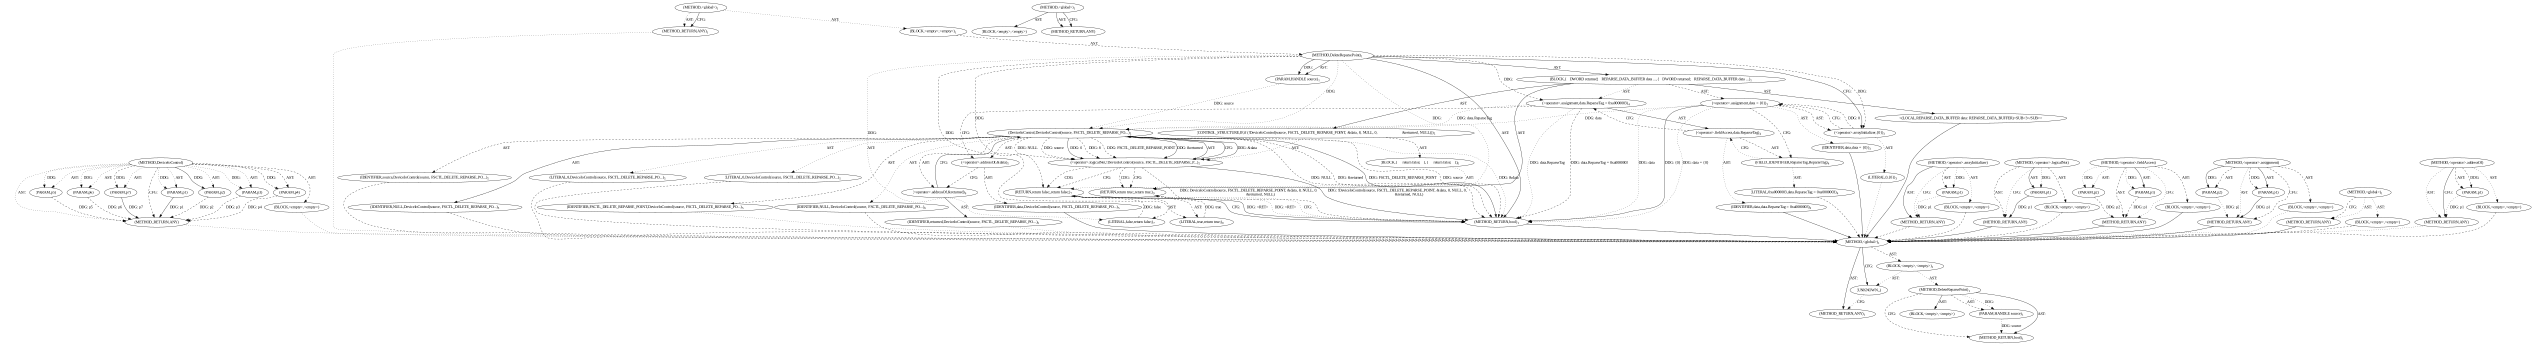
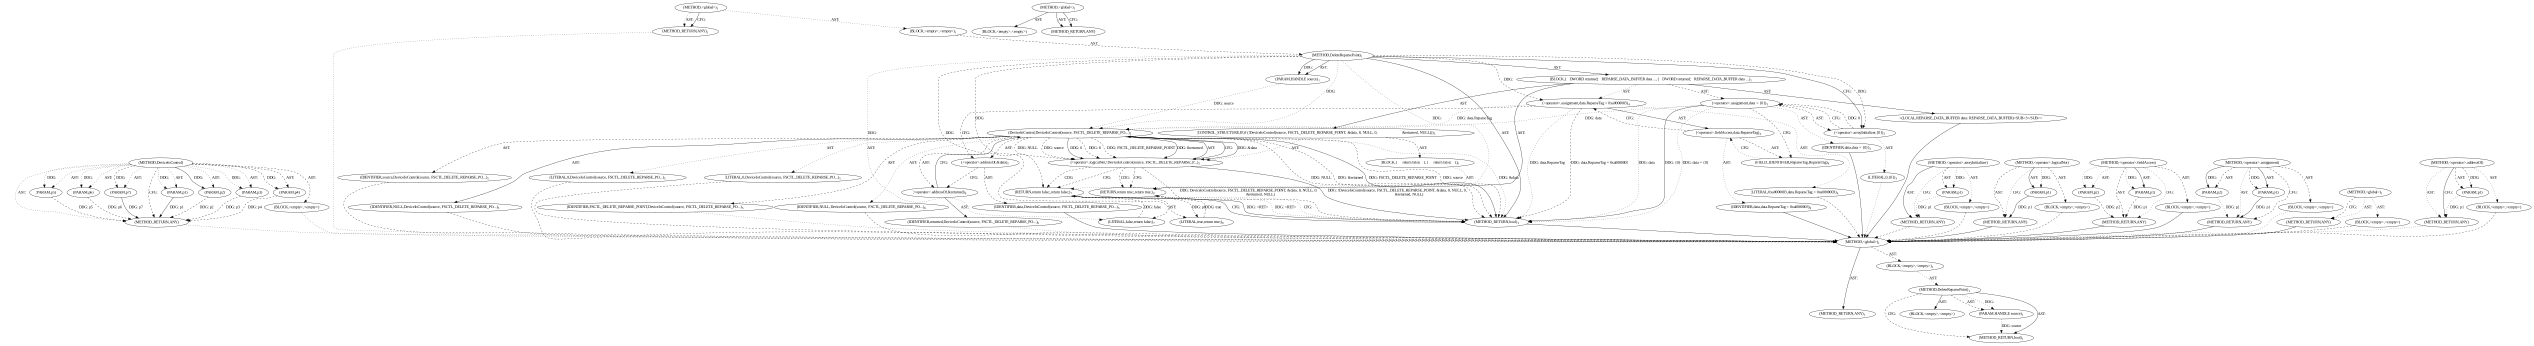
  digraph {
    fontname="Liberation Serif"
    node [fontname="Liberation Serif"]
    edge [fontname="Liberation Serif" style=dashed]
    n1 [label=<(METHOD,DeviceIoControl)>]
    n2 [label=<(PARAM,p1)>]
    n3 [label=<(PARAM,p2)>]
    n4 [label=<(PARAM,p3)>]
    n5 [label=<(PARAM,p4)>]
    n6 [label=<(PARAM,p5)>]
    n7 [label=<(PARAM,p6)>]
    n8 [label=<(PARAM,p7)>]
    n9 [label=<(BLOCK,&lt;empty&gt;,&lt;empty&gt;)>]
    n10 [label=<(METHOD_RETURN,ANY)>]
    n11 [label=<(METHOD,&lt;global&gt;)<SUB>1</SUB>>]
    n12 [label=<(BLOCK,&lt;empty&gt;,&lt;empty&gt;)<SUB>1</SUB>>]
-   n13 [label=<(UNKNOWN,,)>]
    n14 [label=<(METHOD_RETURN,ANY)<SUB>1</SUB>>]
    n15 [label=<(METHOD,&lt;global&gt;)<SUB>1</SUB>>]
    n16 [label=<(BLOCK,&lt;empty&gt;,&lt;empty&gt;)<SUB>1</SUB>>]
    n17 [label=<(METHOD_RETURN,ANY)<SUB>1</SUB>>]
    n18 [label=<(METHOD,DeleteReparsePoint)<SUB>1</SUB>>]
    n19 [label=<(PARAM,HANDLE source)<SUB>1</SUB>>]
    n20 [label=<(BLOCK,{   DWORD returned;   REPARSE_DATA_BUFFER data ...,{   DWORD returned;   REPARSE_DATA_BUFFER data ...)<SUB>1</SUB>>]
    n21 [label=<(&lt;operator&gt;.arrayInitializer,{0})<SUB>3</SUB>>]
    n22 [label=<(&lt;operator&gt;.assignment,data.ReparseTag = 0xa0000003)<SUB>4</SUB>>]
    n23 [label=<(DeviceIoControl,DeviceIoControl(source, FSCTL_DELETE_REPARSE_PO...)<SUB>5</SUB>>]
    n24 [label=<(RETURN,return false;,return false;)<SUB>7</SUB>>]
    n25 [label=<(LITERAL,false,return false;)<SUB>7</SUB>>]
    n26 [label=<(RETURN,return true;,return true;)<SUB>9</SUB>>]
    n27 [label=<(LITERAL,true,return true;)<SUB>9</SUB>>]
    n28 [label=<(METHOD_RETURN,bool)<SUB>1</SUB>>]
    n29 [label="<(LOCAL,REPARSE_DATA_BUFFER data: REPARSE_DATA_BUFFER)<SUB>3</SUB>>"]
    n30 [label=<(&lt;operator&gt;.assignment,data = {0})<SUB>3</SUB>>]
    n31 [label=<(CONTROL_STRUCTURE,IF,if (!DeviceIoControl(source, FSCTL_DELETE_REPARSE_POINT, &amp;data, 8, NULL, 0,                        &amp;returned, NULL)))<SUB>5</SUB>>]
    n32 [label=<(LITERAL,0,{0})<SUB>3</SUB>>]
    n33 [label=<(&lt;operator&gt;.fieldAccess,data.ReparseTag)<SUB>4</SUB>>]
    n34 [label=<(LITERAL,0xa0000003,data.ReparseTag = 0xa0000003)<SUB>4</SUB>>]
    n35 [label=<(&lt;operator&gt;.addressOf,&amp;data)<SUB>5</SUB>>]
    n36 [label=<(&lt;operator&gt;.logicalNot,!DeviceIoControl(source, FSCTL_DELETE_REPARSE_P...)<SUB>5</SUB>>]
    n37 [label=<(IDENTIFIER,source,DeviceIoControl(source, FSCTL_DELETE_REPARSE_PO...)<SUB>5</SUB>>]
    n38 [label=<(IDENTIFIER,FSCTL_DELETE_REPARSE_POINT,DeviceIoControl(source, FSCTL_DELETE_REPARSE_PO...)<SUB>5</SUB>>]
    n39 [label=<(LITERAL,8,DeviceIoControl(source, FSCTL_DELETE_REPARSE_PO...)<SUB>5</SUB>>]
    n40 [label=<(IDENTIFIER,NULL,DeviceIoControl(source, FSCTL_DELETE_REPARSE_PO...)<SUB>5</SUB>>]
    n41 [label=<(LITERAL,0,DeviceIoControl(source, FSCTL_DELETE_REPARSE_PO...)<SUB>5</SUB>>]
    n42 [label=<(&lt;operator&gt;.addressOf,&amp;returned)<SUB>6</SUB>>]
    n43 [label=<(IDENTIFIER,NULL,DeviceIoControl(source, FSCTL_DELETE_REPARSE_PO...)<SUB>6</SUB>>]
    n44 [label=<(IDENTIFIER,data,data = {0})<SUB>3</SUB>>]
    n45 [label=<(FIELD_IDENTIFIER,ReparseTag,ReparseTag)<SUB>4</SUB>>]
    n46 [label=<(BLOCK,{     return false;   },{     return false;   })<SUB>6</SUB>>]
    n47 [label=<(IDENTIFIER,data,data.ReparseTag = 0xa0000003)<SUB>4</SUB>>]
    n48 [label=<(IDENTIFIER,data,DeviceIoControl(source, FSCTL_DELETE_REPARSE_PO...)<SUB>5</SUB>>]
    n49 [label=<(IDENTIFIER,returned,DeviceIoControl(source, FSCTL_DELETE_REPARSE_PO...)<SUB>6</SUB>>]
    n50 [label=<(METHOD,&lt;operator&gt;.arrayInitializer)>]
    n51 [label=<(PARAM,p1)>]
    n52 [label=<(BLOCK,&lt;empty&gt;,&lt;empty&gt;)>]
    n53 [label=<(METHOD_RETURN,ANY)>]
    n54 [label=<(METHOD,&lt;operator&gt;.logicalNot)>]
    n55 [label=<(PARAM,p1)>]
    n56 [label=<(BLOCK,&lt;empty&gt;,&lt;empty&gt;)>]
    n57 [label=<(METHOD_RETURN,ANY)>]
    n58 [label=<(METHOD,&lt;operator&gt;.fieldAccess)>]
    n59 [label=<(PARAM,p1)>]
    n60 [label=<(PARAM,p2)>]
    n61 [label=<(BLOCK,&lt;empty&gt;,&lt;empty&gt;)>]
    n62 [label=<(METHOD_RETURN,ANY)>]
    n63 [label=<(METHOD,&lt;operator&gt;.assignment)>]
    n64 [label=<(PARAM,p1)>]
    n65 [label=<(PARAM,p2)>]
    n66 [label=<(BLOCK,&lt;empty&gt;,&lt;empty&gt;)>]
    n67 [label=<(METHOD_RETURN,ANY)>]
    n68 [label=<(METHOD,&lt;global&gt;)<SUB>1</SUB>>]
    n69 [label=<(BLOCK,&lt;empty&gt;,&lt;empty&gt;)>]
    n70 [label=<(METHOD_RETURN,ANY)>]
    n71 [label=<(METHOD,&lt;operator&gt;.addressOf)>]
    n72 [label=<(PARAM,p1)>]
    n73 [label=<(BLOCK,&lt;empty&gt;,&lt;empty&gt;)>]
    n74 [label=<(METHOD_RETURN,ANY)>]
    n75 [label=<(METHOD,DeleteReparsePoint)<SUB>1</SUB>>]
    n76 [label=<(PARAM,HANDLE source)<SUB>1</SUB>>]
    n77 [label=<(BLOCK,&lt;empty&gt;,&lt;empty&gt;)>]
    n78 [label=<(METHOD_RETURN,bool)<SUB>1</SUB>>]
    n79 [label=<(METHOD,&lt;global&gt;)<SUB>1</SUB>>]
    n80 [label=<(BLOCK,&lt;empty&gt;,&lt;empty&gt;)>]
    n81 [label=<(METHOD_RETURN,ANY)>]
    n1 -> n2 [label="AST: " style=dotted]
    n1 -> n2 [label="DDG: " style=dotted]
    n1 -> n3 [label="AST: " style=dotted]
    n1 -> n3 [label="DDG: " style=solid]
    n1 -> n4 [label="AST: " style=dotted]
    n1 -> n4 [label="DDG: " style=dotted]
    n1 -> n5 [label="AST: "]
    n1 -> n5 [label="DDG: "]
    n1 -> n6 [label="AST: " style=dotted]
    n1 -> n6 [label="DDG: " style=dotted]
    n1 -> n7 [label="AST: " style=dotted]
    n1 -> n7 [label="DDG: " style=dotted]
    n1 -> n8 [label="AST: " style=dotted]
    n1 -> n8 [label="DDG: "]
    n1 -> n9 [label="AST: "]
    n1 -> n10 [label="AST: " style=dotted]
    n1 -> n10 [label="CFG: "]
    n2 -> n10 [label="DDG: p1" style=solid]
    n3 -> n10 [label="DDG: p2"]
    n4 -> n10 [label="DDG: p3"]
    n5 -> n10 [label="DDG: p4"]
    n6 -> n10 [label="DDG: p5"]
    n7 -> n10 [label="DDG: p6"]
    n8 -> n10 [label="DDG: p7" style=solid]
    n9 -> n11 [style=dotted]
    n10 -> n11 [style=dotted]
    n11 -> n12 [label="AST: "]
-   n11 -> n13 [label="CFG: " style=solid]
    n11 -> n14 [label="AST: " style=solid]
-   n12 -> n13 [label="AST: " style=dotted]
    n12 -> n75 [label="AST: " style=dotted]
-   n13 -> n14 [label="CFG: " style=dotted]
    n15 -> n16 [label="AST: " style=dotted]
    n15 -> n17 [label="AST: " style=dotted]
    n15 -> n17 [label="CFG: " style=solid]
    n16 -> n18 [label="AST: "]
    n17 -> n11 [style=dotted]
    n18 -> n19 [label="AST: " style=solid]
    n18 -> n19 [label="DDG: " style=solid]
    n18 -> n20 [label="AST: " style=solid]
    n18 -> n21 [label="CFG: " style=solid]
    n18 -> n21 [label="DDG: "]
    n18 -> n22 [label="DDG: "]
    n18 -> n23 [label="DDG: " style=dotted]
    n18 -> n24 [label="DDG: "]
    n18 -> n25 [label="DDG: " style=dotted]
    n18 -> n26 [label="DDG: " style=dotted]
    n18 -> n27 [label="DDG: "]
    n18 -> n28 [label="AST: " style=solid]
    n19 -> n23 [label="DDG: source" style=dotted]
    n20 -> n22 [label="AST: " style=dotted]
    n20 -> n26 [label="AST: " style=solid]
    n20 -> n29 [label="AST: " style=solid]
    n20 -> n30 [label="AST: "]
    n20 -> n31 [label="AST: " style=solid]
    n21 -> n30 [label="CFG: "]
    n21 -> n30 [label="DDG: 0"]
    n21 -> n32 [label="AST: " style=dotted]
    n22 -> n23 [label="DDG: data.ReparseTag" style=dotted]
    n22 -> n28 [label="DDG: data.ReparseTag" style=dotted]
    n22 -> n28 [label="DDG: data.ReparseTag = 0xa0000003"]
    n22 -> n33 [label="AST: " style=solid]
-   n45 -> n34 [label="AST: " style=dotted]
+   n22 -> n34 [label="AST: " style=dotted]
    n22 -> n35 [label="CFG: "]
    n23 -> n28 [label="DDG: source"]
    n23 -> n28 [label="DDG: &amp;data" style=dotted]
    n23 -> n28 [label="DDG: NULL"]
    n23 -> n28 [label="DDG: &amp;returned"]
    n23 -> n28 [label="DDG: FSCTL_DELETE_REPARSE_POINT" style=solid]
    n23 -> n35 [label="AST: "]
    n23 -> n36 [label="CFG: " style=solid]
    n23 -> n36 [label="DDG: &amp;data" style=solid]
    n23 -> n36 [label="DDG: NULL"]
    n23 -> n36 [label="DDG: source"]
    n23 -> n36 [label="DDG: 0" style=solid]
    n23 -> n36 [label="DDG: 8"]
    n23 -> n36 [label="DDG: FSCTL_DELETE_REPARSE_POINT"]
    n23 -> n36 [label="DDG: &amp;returned" style=solid]
    n23 -> n37 [label="AST: "]
    n23 -> n38 [label="AST: "]
    n23 -> n39 [label="AST: " style=dotted]
    n23 -> n40 [label="AST: " style=solid]
    n23 -> n41 [label="AST: " style=dotted]
    n23 -> n42 [label="AST: "]
    n23 -> n43 [label="AST: " style=dotted]
    n24 -> n25 [label="AST: "]
    n24 -> n28 [label="CFG: " style=solid]
    n24 -> n28 [label="DDG: &lt;RET&gt;" style=solid]
    n25 -> n24 [label="DDG: false"]
-   n26 -> n27 [label="AST: "]
+   n26 -> n27 [label="DDG: p6"]
    n26 -> n28 [label="CFG: " style=dotted]
    n26 -> n28 [label="DDG: &lt;RET&gt;" style=dotted]
    n27 -> n26 [label="DDG: true"]
    n28 -> n11 [style=solid]
    n29 -> n11 [style=solid]
    n30 -> n21 [label="AST: "]
    n30 -> n23 [label="DDG: data" style=dotted]
    n30 -> n28 [label="DDG: data" style=dotted]
    n30 -> n28 [label="DDG: {0}" style=solid]
    n30 -> n28 [label="DDG: data = {0}" style=dotted]
    n30 -> n44 [label="AST: " style=dotted]
    n30 -> n45 [label="CFG: "]
    n31 -> n36 [label="AST: " style=dotted]
    n31 -> n46 [label="AST: "]
    n32 -> n11 [style=dotted]
    n33 -> n22 [label="CFG: "]
    n33 -> n45 [label="AST: "]
    n33 -> n47 [label="AST: " style=dotted]
    n34 -> n11
    n35 -> n42 [label="CFG: "]
    n35 -> n48 [label="AST: "]
    n36 -> n23 [label="AST: " style=solid]
    n36 -> n24 [label="CFG: "]
    n36 -> n24 [label="CDG: "]
    n36 -> n26 [label="CFG: "]
    n36 -> n26 [label="CDG: "]
    n36 -> n28 [label="DDG: DeviceIoControl(source, FSCTL_DELETE_REPARSE_POINT, &amp;data, 8, NULL, 0,\n                       &amp;returned, NULL)"]
    n36 -> n28 [label="DDG: !DeviceIoControl(source, FSCTL_DELETE_REPARSE_POINT, &amp;data, 8, NULL, 0,\n                       &amp;returned, NULL)" style=solid]
    n37 -> n11
    n38 -> n11 [style=dotted]
    n39 -> n11
    n40 -> n11
    n41 -> n11
    n42 -> n23 [label="CFG: " style=solid]
    n42 -> n49 [label="AST: " style=solid]
    n43 -> n11
    n44 -> n11 [style=solid]
    n45 -> n33 [label="CFG: " style=dotted]
    n46 -> n24 [label="AST: " style=dotted]
    n47 -> n11 [style=solid]
    n48 -> n11 [style=solid]
    n49 -> n11 [style=dotted]
    n50 -> n51 [label="AST: "]
    n50 -> n51 [label="DDG: " style=dotted]
    n50 -> n52 [label="AST: " style=dotted]
    n50 -> n53 [label="AST: " style=solid]
    n50 -> n53 [label="CFG: " style=dotted]
    n51 -> n53 [label="DDG: p1" style=dotted]
    n52 -> n11
    n53 -> n11
    n54 -> n55 [label="AST: " style=solid]
    n54 -> n55 [label="DDG: " style=dotted]
    n54 -> n56 [label="AST: "]
    n54 -> n57 [label="AST: "]
    n54 -> n57 [label="CFG: " style=dotted]
    n55 -> n57 [label="DDG: p1" style=solid]
    n56 -> n11
    n57 -> n11 [style=solid]
    n58 -> n59 [label="AST: " style=solid]
    n58 -> n59 [label="DDG: " style=dotted]
    n58 -> n60 [label="AST: " style=dotted]
    n58 -> n60 [label="DDG: " style=dotted]
    n58 -> n61 [label="AST: "]
    n58 -> n62 [label="AST: "]
    n58 -> n62 [label="CFG: " style=dotted]
    n59 -> n62 [label="DDG: p1"]
    n60 -> n62 [label="DDG: p2"]
    n61 -> n11 [style=solid]
    n62 -> n11 [style=solid]
    n63 -> n64 [label="AST: " style=solid]
    n63 -> n64 [label="DDG: "]
    n63 -> n65 [label="AST: "]
    n63 -> n65 [label="DDG: " style=solid]
    n63 -> n66 [label="AST: "]
    n63 -> n67 [label="AST: " style=dotted]
    n63 -> n67 [label="CFG: "]
    n64 -> n67 [label="DDG: p1" style=solid]
    n65 -> n67 [label="DDG: p2" style=dotted]
    n66 -> n11 [style=dotted]
    n67 -> n11 [style=solid]
    n68 -> n69 [label="AST: " style=dotted]
    n68 -> n70 [label="AST: " style=dotted]
    n68 -> n70 [label="CFG: "]
    n69 -> n11
    n70 -> n11 [style=solid]
    n71 -> n72 [label="AST: "]
    n71 -> n72 [label="DDG: "]
    n71 -> n73 [label="AST: " style=dotted]
    n71 -> n74 [label="AST: " style=dotted]
    n71 -> n74 [label="CFG: " style=solid]
    n72 -> n74 [label="DDG: p1" style=dotted]
    n73 -> n11
    n74 -> n11 [style=dotted]
    n75 -> n76 [label="AST: "]
    n75 -> n76 [label="DDG: " style=dotted]
    n75 -> n77 [label="AST: " style=solid]
    n75 -> n78 [label="AST: " style=solid]
    n75 -> n78 [label="CFG: "]
    n76 -> n78 [label="DDG: source" style=dotted]
    n79 -> n80 [label="AST: " style=solid]
    n79 -> n81 [label="AST: " style=solid]
    n79 -> n81 [label="CFG: " style=solid]
  }
